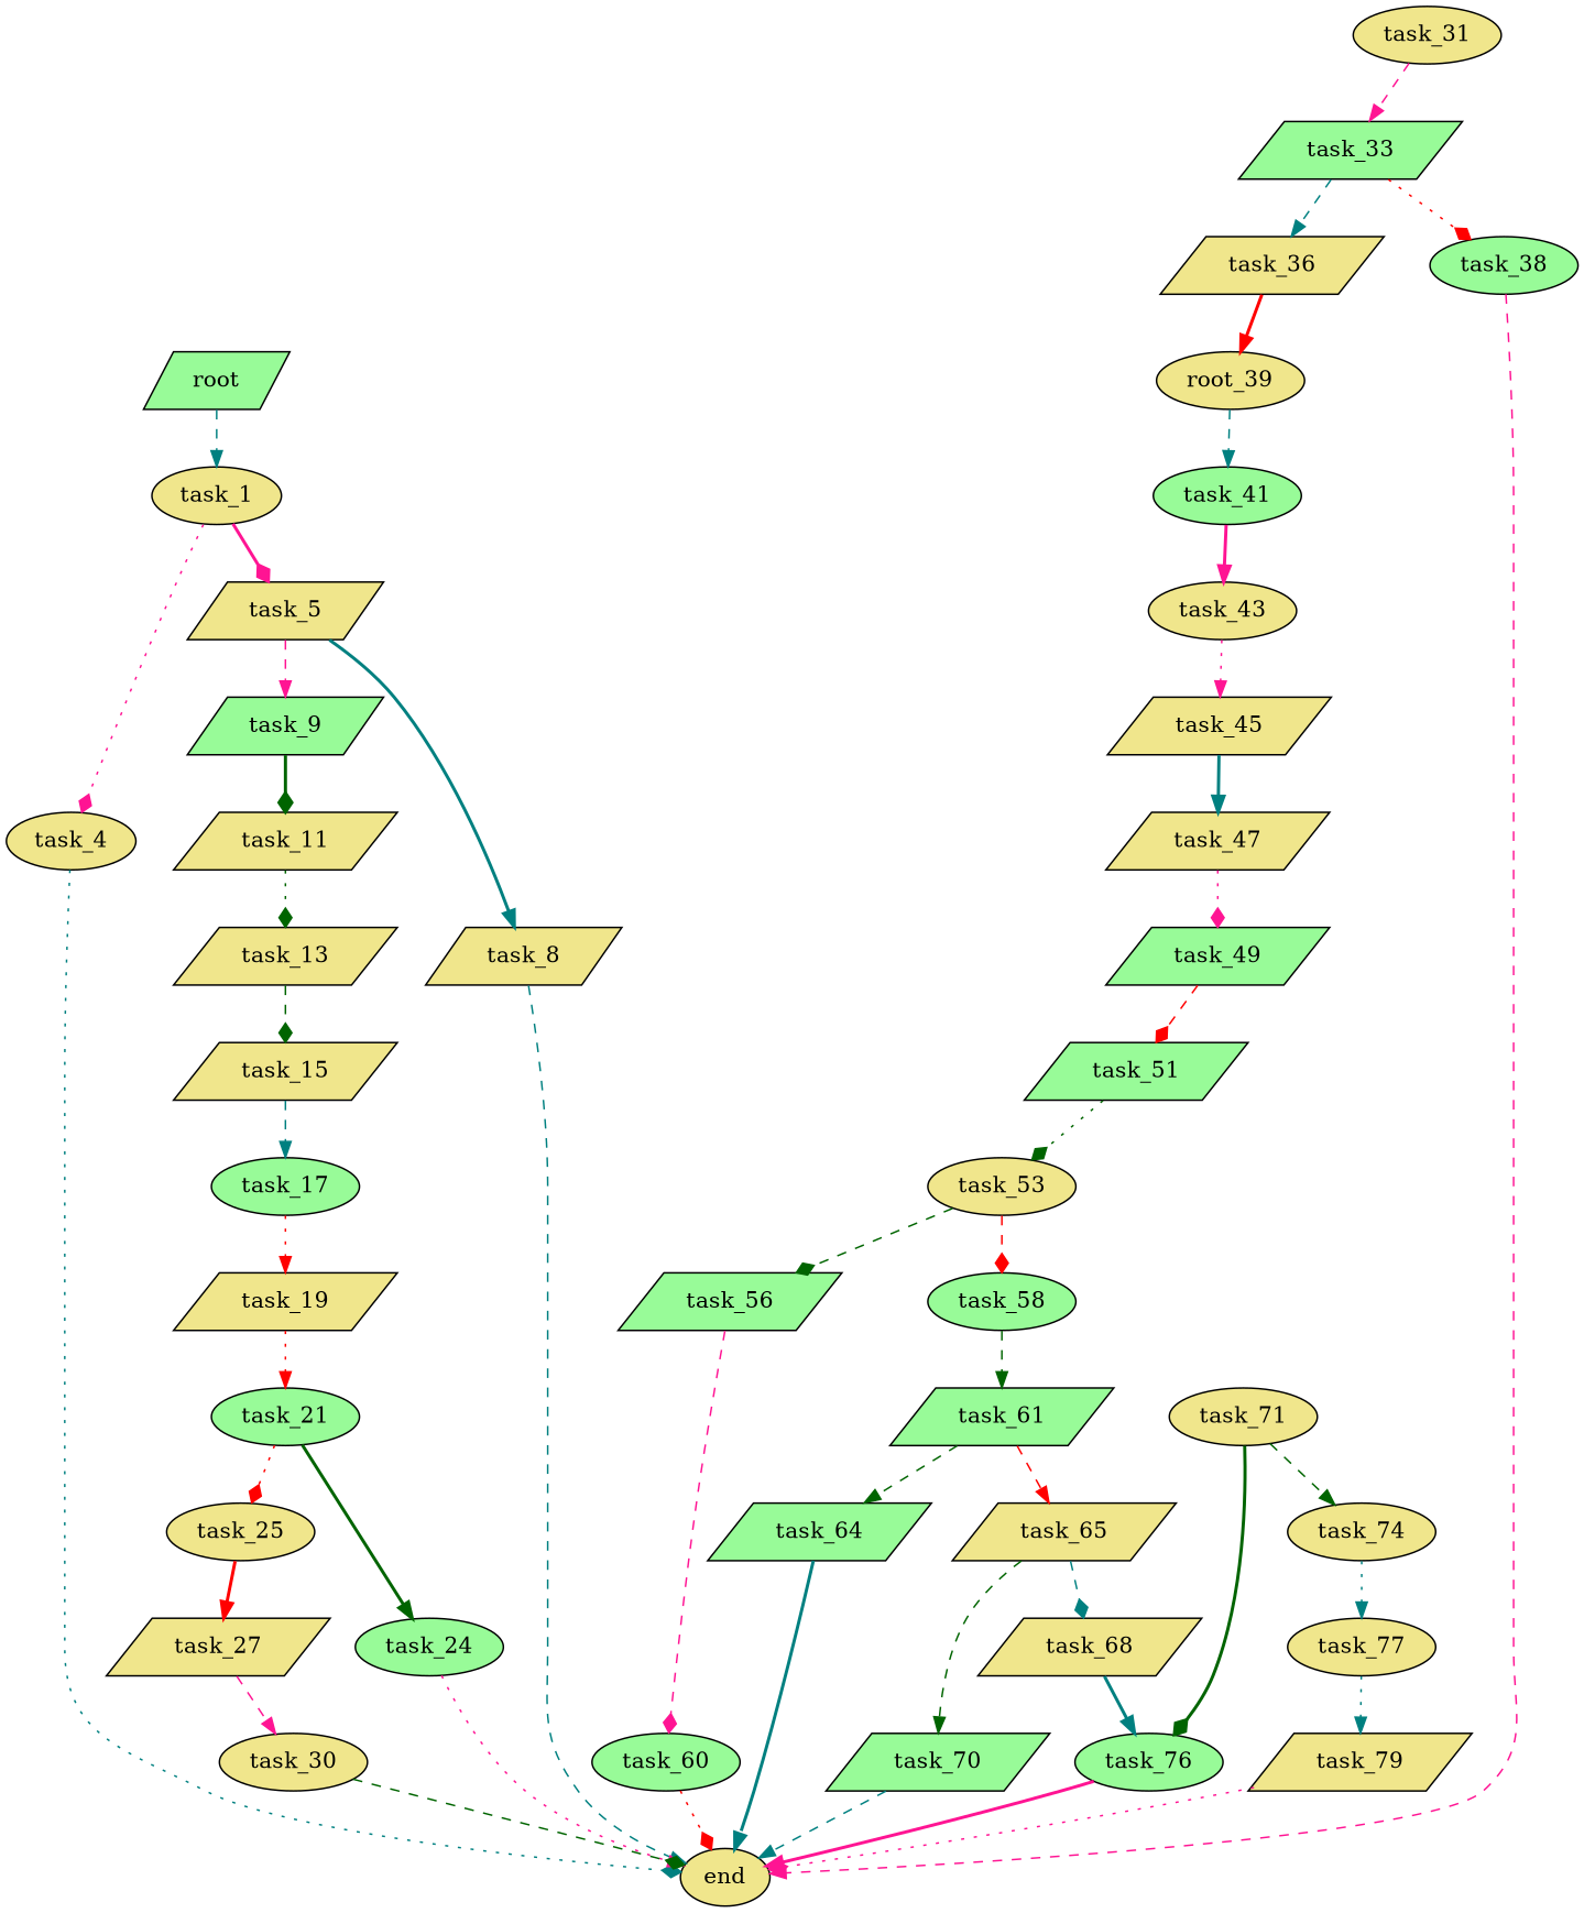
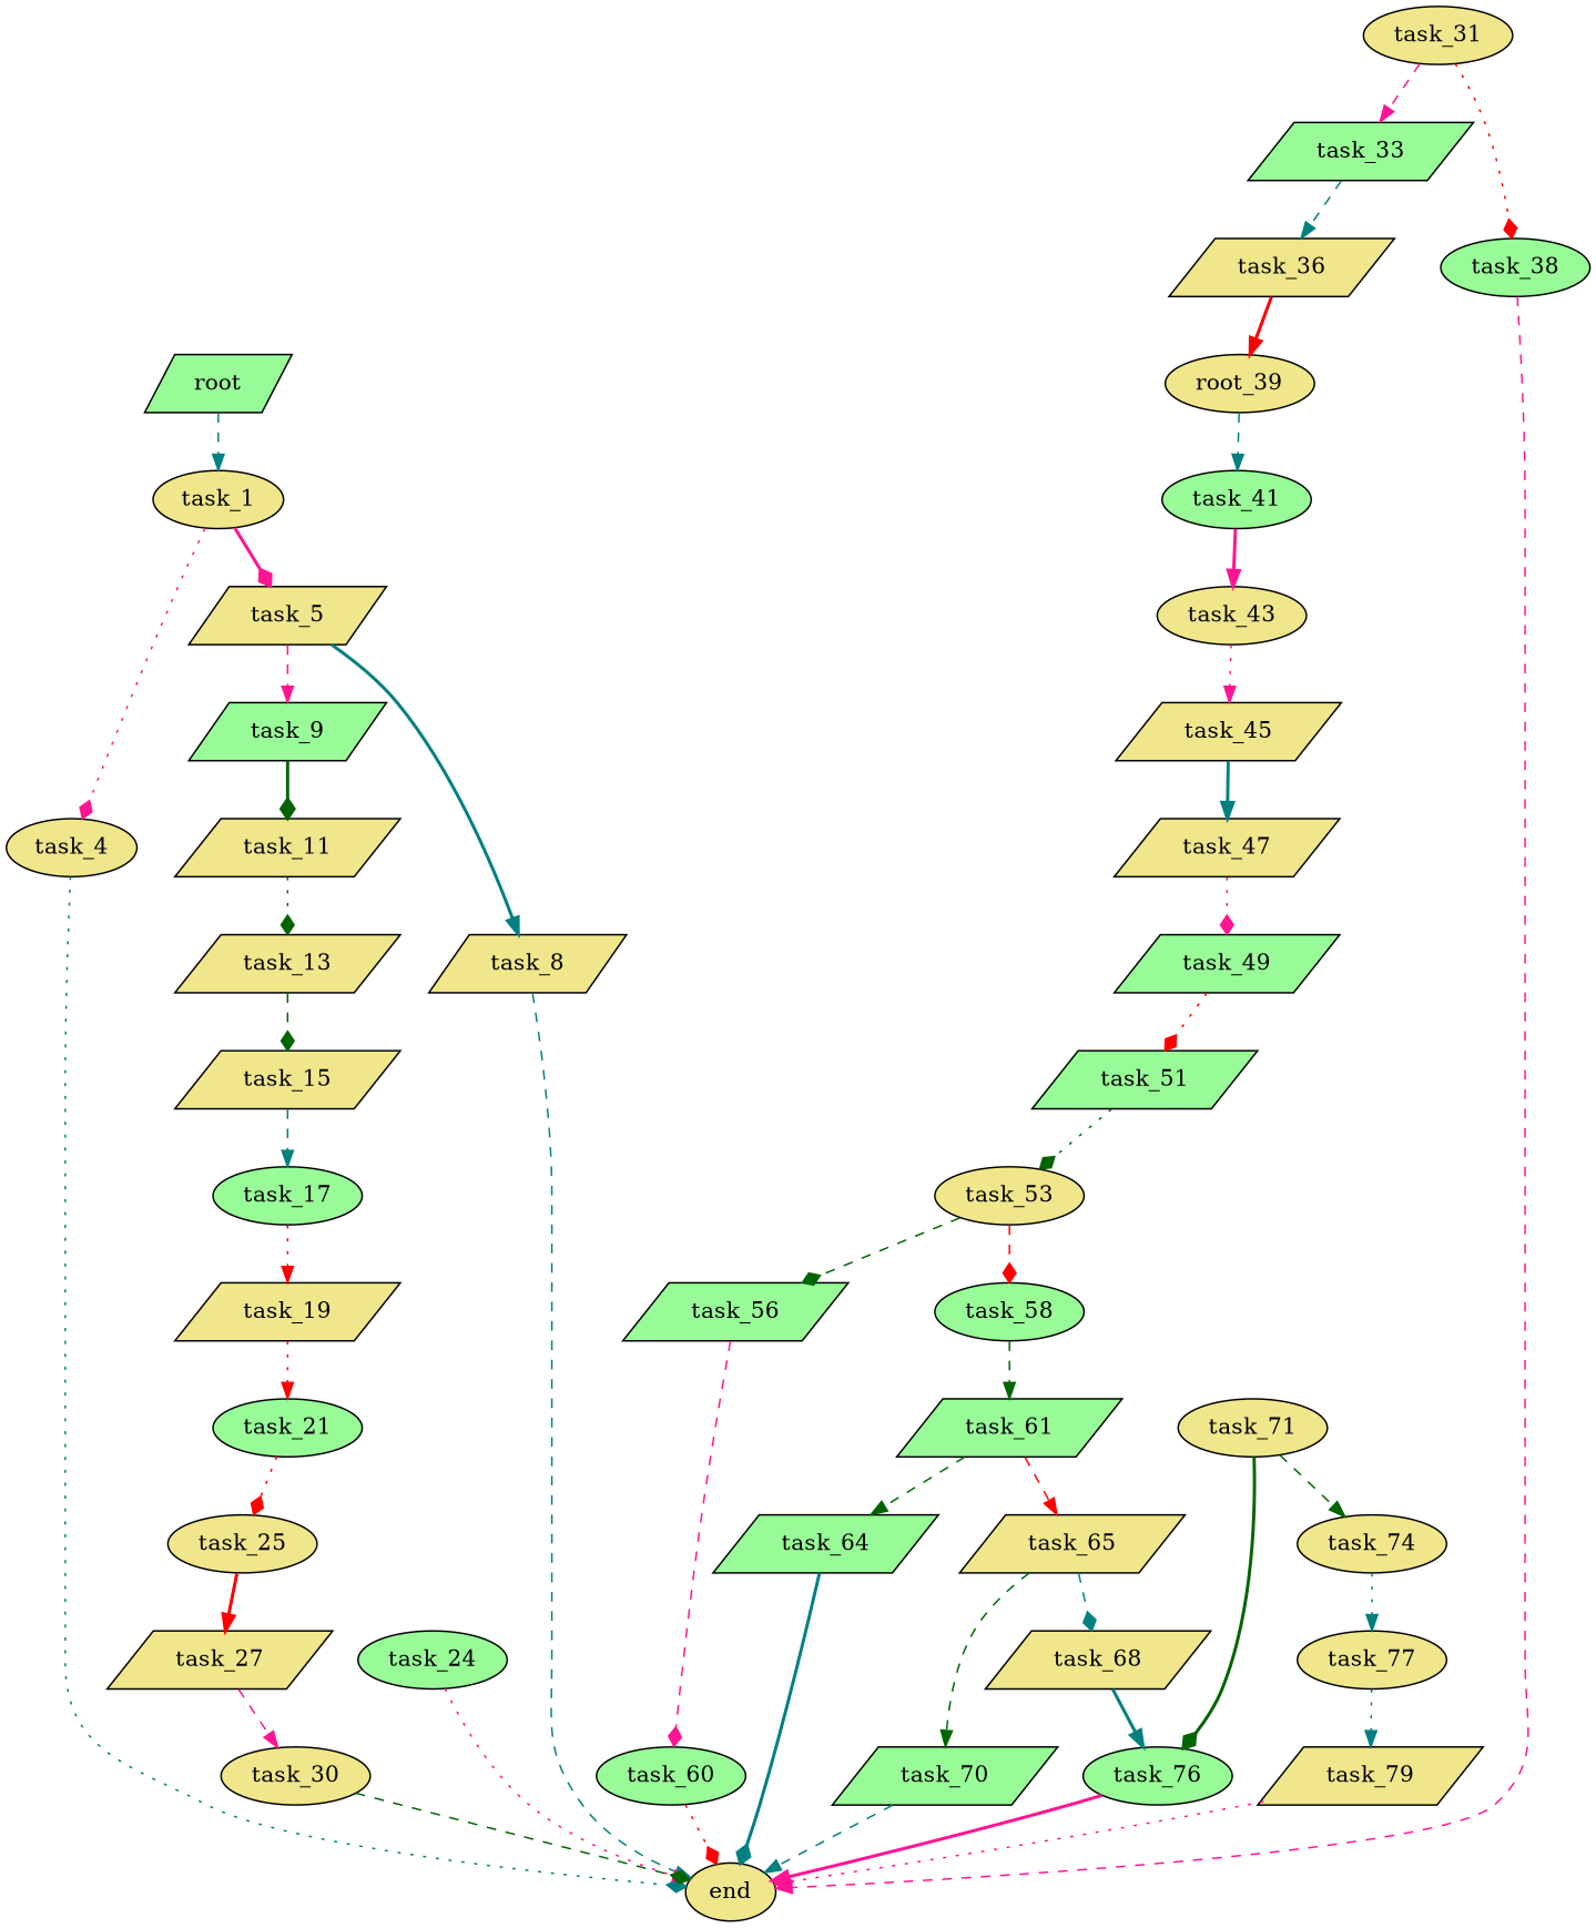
  digraph {
    node [fillcolor=khaki shape=parallelogram style=filled]
    edge [arrowhead=normal color=teal style=dashed]
    root [fillcolor=palegreen]
    task_1 [shape=ellipse]
    task_4 [shape=ellipse]
    task_5
    end [shape=ellipse]
    task_8
    task_9 [fillcolor=palegreen]
    task_11
    task_13
    task_15
    task_17 [fillcolor=palegreen shape=ellipse]
    task_19
    task_21 [fillcolor=palegreen shape=ellipse]
    task_24 [fillcolor=palegreen shape=ellipse]
    task_25 [shape=ellipse]
    task_27
    task_30 [shape=ellipse]
    task_31 [shape=ellipse]
    task_33 [fillcolor=palegreen]
    task_36
    task_38 [fillcolor=palegreen shape=ellipse]
    n22 [label=root_39 shape=ellipse]
    task_41 [fillcolor=palegreen shape=ellipse]
    task_43 [shape=ellipse]
    task_45
    task_47
    task_49 [fillcolor=palegreen]
    task_51 [fillcolor=palegreen]
    task_53 [shape=ellipse]
    task_56 [fillcolor=palegreen]
    task_58 [fillcolor=palegreen shape=ellipse]
    task_60 [fillcolor=palegreen shape=ellipse]
    task_61 [fillcolor=palegreen]
    task_64 [fillcolor=palegreen]
    task_65
    task_68
    task_70 [fillcolor=palegreen]
    task_76 [fillcolor=palegreen shape=ellipse]
    task_71 [shape=ellipse]
    task_74 [shape=ellipse]
    task_77 [shape=ellipse]
    task_79
    root -> task_1
    task_1 -> task_4 [arrowhead=diamond color=deeppink style=dotted]
    task_1 -> task_5 [arrowhead=diamond color=deeppink style=bold]
    task_4 -> end [arrowhead=diamond style=dotted]
    task_5 -> task_8 [style=bold]
    task_5 -> task_9 [color=deeppink]
    task_8 -> end
    task_9 -> task_11 [arrowhead=diamond color=darkgreen style=bold]
    task_11 -> task_13 [arrowhead=diamond color=darkgreen style=dotted]
    task_13 -> task_15 [arrowhead=diamond color=darkgreen]
    task_15 -> task_17
    task_17 -> task_19 [color=red style=dotted]
    task_19 -> task_21 [color=red style=dotted]
-   task_21 -> task_24 [color=darkgreen style=bold]
    task_21 -> task_25 [arrowhead=diamond color=red style=dotted]
    task_24 -> end [color=deeppink style=dotted]
    task_25 -> task_27 [color=red style=bold]
    task_27 -> task_30 [color=deeppink]
    task_30 -> end [arrowhead=diamond color=darkgreen]
    task_31 -> task_33 [color=deeppink]
    task_33 -> task_36
-   task_33 -> task_38 [arrowhead=diamond color=red style=dotted]
+   task_31 -> task_38 [arrowhead=diamond color=red style=dotted]
    task_36 -> n22 [color=red style=bold]
    task_38 -> end [color=deeppink]
    n22 -> task_41
    task_41 -> task_43 [color=deeppink style=bold]
    task_43 -> task_45 [color=deeppink style=dotted]
    task_45 -> task_47 [style=bold]
    task_47 -> task_49 [arrowhead=diamond color=deeppink style=dotted]
-   task_49 -> task_51 [arrowhead=diamond color=red]
+   task_49 -> task_51 [arrowhead=diamond color=red style=dotted]
    task_51 -> task_53 [arrowhead=diamond color=darkgreen style=dotted]
    task_53 -> task_56 [arrowhead=diamond color=darkgreen]
    task_53 -> task_58 [arrowhead=diamond color=red]
    task_56 -> task_60 [arrowhead=diamond color=deeppink]
    task_58 -> task_61 [color=darkgreen]
    task_60 -> end [arrowhead=diamond color=red style=dotted]
    task_61 -> task_64 [color=darkgreen]
    task_61 -> task_65 [color=red]
-   task_64 -> end [style=bold]
+   task_64 -> end [arrowhead=diamond style=bold]
    task_65 -> task_68 [arrowhead=diamond]
    task_65 -> task_70 [color=darkgreen]
    task_68 -> task_76 [style=bold]
    task_70 -> end
    task_76 -> end [color=deeppink style=bold]
    task_71 -> task_76 [arrowhead=diamond color=darkgreen style=bold]
    task_71 -> task_74 [color=darkgreen]
    task_74 -> task_77 [style=dotted]
    task_77 -> task_79 [style=dotted]
    task_79 -> end [arrowhead=diamond color=deeppink style=dotted]
  }
